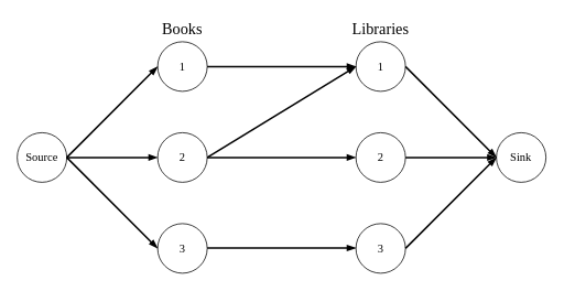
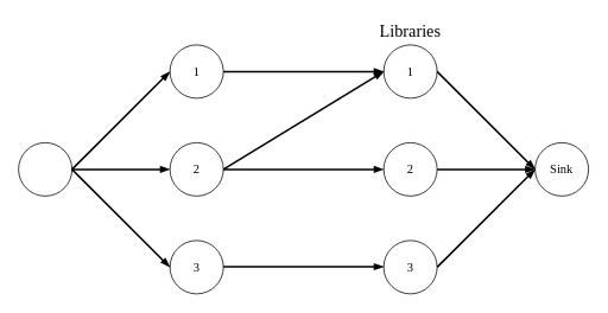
  <mxCell id="0" />
  <mxCell id="1" parent="0" />
  <mxCell id="2" value="" style="ellipse;whiteSpace=wrap;html=1;aspect=fixed;" parent="1" vertex="1"><mxGeometry x="190" y="50" width="60" height="60" as="geometry" /></mxCell>
  <mxCell id="3" value="" style="ellipse;whiteSpace=wrap;html=1;aspect=fixed;" parent="1" vertex="1"><mxGeometry x="190" y="160" width="60" height="60" as="geometry" /></mxCell>
  <mxCell id="4" value="" style="ellipse;whiteSpace=wrap;html=1;aspect=fixed;" parent="1" vertex="1"><mxGeometry x="190" y="270" width="60" height="60" as="geometry" /></mxCell>
  <mxCell id="5" value="" style="ellipse;whiteSpace=wrap;html=1;aspect=fixed;" parent="1" vertex="1"><mxGeometry x="430" y="50" width="60" height="60" as="geometry" /></mxCell>
  <mxCell id="6" value="" style="ellipse;whiteSpace=wrap;html=1;aspect=fixed;" parent="1" vertex="1"><mxGeometry x="430" y="160" width="60" height="60" as="geometry" /></mxCell>
  <mxCell id="7" value="" style="ellipse;whiteSpace=wrap;html=1;aspect=fixed;" parent="1" vertex="1"><mxGeometry x="430" y="270" width="60" height="60" as="geometry" /></mxCell>
  <mxCell id="8" value="" style="ellipse;whiteSpace=wrap;html=1;aspect=fixed;" parent="1" vertex="1"><mxGeometry x="20" y="160" width="60" height="60" as="geometry" /></mxCell>
  <mxCell id="9" value="" style="ellipse;whiteSpace=wrap;html=1;aspect=fixed;" parent="1" vertex="1"><mxGeometry x="600" y="160" width="60" height="60" as="geometry" /></mxCell>
  <mxCell id="10" value="" style="endArrow=blockThin;html=1;rounded=0;exitX=1;exitY=0.5;exitDx=0;exitDy=0;entryX=0;entryY=0.5;entryDx=0;entryDy=0;endFill=1;strokeWidth=2;" parent="1" source="2" target="5" edge="1"><mxGeometry width="50" height="50" relative="1" as="geometry"><mxPoint x="380" y="200" as="sourcePoint" /><mxPoint x="430" y="150" as="targetPoint" /></mxGeometry></mxCell>
  <mxCell id="11" value="" style="endArrow=blockThin;html=1;rounded=0;exitX=1;exitY=0.5;exitDx=0;exitDy=0;endFill=1;strokeWidth=2;" parent="1" source="3" edge="1"><mxGeometry width="50" height="50" relative="1" as="geometry"><mxPoint x="260" y="90" as="sourcePoint" /><mxPoint x="430" y="190" as="targetPoint" /></mxGeometry></mxCell>
  <mxCell id="12" value="" style="endArrow=blockThin;html=1;rounded=0;exitX=1;exitY=0.5;exitDx=0;exitDy=0;endFill=1;strokeWidth=2;" parent="1" edge="1"><mxGeometry width="50" height="50" relative="1" as="geometry"><mxPoint x="250" y="299.41" as="sourcePoint" /><mxPoint x="430" y="299.41" as="targetPoint" /></mxGeometry></mxCell>
  <mxCell id="13" value="" style="endArrow=blockThin;html=1;rounded=0;exitX=1;exitY=0.5;exitDx=0;exitDy=0;entryX=0;entryY=0.5;entryDx=0;entryDy=0;endFill=1;strokeWidth=2;" parent="1" source="3" target="5" edge="1"><mxGeometry width="50" height="50" relative="1" as="geometry"><mxPoint x="380" y="200" as="sourcePoint" /><mxPoint x="430" y="150" as="targetPoint" /></mxGeometry></mxCell>
  <mxCell id="14" value="" style="endArrow=none;html=1;rounded=0;exitX=0;exitY=0.5;exitDx=0;exitDy=0;entryX=1;entryY=0.5;entryDx=0;entryDy=0;startArrow=blockThin;startFill=1;strokeWidth=2;" parent="1" source="9" target="5" edge="1"><mxGeometry width="50" height="50" relative="1" as="geometry"><mxPoint x="260" y="310" as="sourcePoint" /><mxPoint x="440" y="90" as="targetPoint" /></mxGeometry></mxCell>
  <mxCell id="15" value="" style="endArrow=blockThin;html=1;rounded=0;entryX=0;entryY=0.5;entryDx=0;entryDy=0;exitX=1;exitY=0.5;exitDx=0;exitDy=0;endFill=1;strokeWidth=2;" parent="1" source="6" target="9" edge="1"><mxGeometry width="50" height="50" relative="1" as="geometry"><mxPoint x="380" y="200" as="sourcePoint" /><mxPoint x="430" y="150" as="targetPoint" /></mxGeometry></mxCell>
  <mxCell id="16" value="" style="endArrow=blockThin;html=1;rounded=0;entryX=0;entryY=0.5;entryDx=0;entryDy=0;exitX=1;exitY=0.5;exitDx=0;exitDy=0;endFill=1;strokeWidth=2;" parent="1" source="7" target="9" edge="1"><mxGeometry width="50" height="50" relative="1" as="geometry"><mxPoint x="380" y="200" as="sourcePoint" /><mxPoint x="430" y="150" as="targetPoint" /></mxGeometry></mxCell>
  <mxCell id="17" value="" style="endArrow=blockThin;html=1;rounded=0;entryX=0;entryY=0.5;entryDx=0;entryDy=0;exitX=1;exitY=0.5;exitDx=0;exitDy=0;endFill=1;strokeWidth=2;" parent="1" source="8" target="2" edge="1"><mxGeometry width="50" height="50" relative="1" as="geometry"><mxPoint x="380" y="200" as="sourcePoint" /><mxPoint x="430" y="150" as="targetPoint" /></mxGeometry></mxCell>
  <mxCell id="18" value="" style="endArrow=blockThin;html=1;rounded=0;entryX=0;entryY=0.5;entryDx=0;entryDy=0;exitX=1;exitY=0.5;exitDx=0;exitDy=0;endFill=1;strokeWidth=2;" parent="1" source="8" target="3" edge="1"><mxGeometry width="50" height="50" relative="1" as="geometry"><mxPoint x="90" y="200" as="sourcePoint" /><mxPoint x="200" y="90" as="targetPoint" /></mxGeometry></mxCell>
  <mxCell id="19" value="" style="endArrow=blockThin;html=1;rounded=0;entryX=0;entryY=0.5;entryDx=0;entryDy=0;exitX=1;exitY=0.5;exitDx=0;exitDy=0;endFill=1;strokeWidth=2;" parent="1" source="8" target="4" edge="1"><mxGeometry width="50" height="50" relative="1" as="geometry"><mxPoint x="90" y="200" as="sourcePoint" /><mxPoint x="200" y="200" as="targetPoint" /></mxGeometry></mxCell>
- <mxCell id="20" value="&lt;font face=&quot;Linux Libertine&quot; style=&quot;font-size: 19px;&quot;&gt;Books&lt;/font&gt;" style="text;html=1;strokeColor=none;fillColor=none;align=center;verticalAlign=middle;whiteSpace=wrap;rounded=0;" parent="1" vertex="1"><mxGeometry x="190" y="20" width="60" height="30" as="geometry" /></mxCell>
  <mxCell id="21" value="&lt;font style=&quot;font-size: 19px;&quot; face=&quot;Linux Libertine&quot;&gt;Libraries&lt;/font&gt;" style="text;html=1;strokeColor=none;fillColor=none;align=center;verticalAlign=middle;whiteSpace=wrap;rounded=0;" parent="1" vertex="1"><mxGeometry x="430" y="20" width="60" height="30" as="geometry" /></mxCell>
  <mxCell id="22" value="&lt;font style=&quot;font-size: 14px;&quot; face=&quot;Linux Libertine&quot;&gt;1&lt;/font&gt;" style="text;html=1;strokeColor=none;fillColor=none;align=center;verticalAlign=middle;whiteSpace=wrap;rounded=0;" parent="1" vertex="1"><mxGeometry x="190" y="66" width="60" height="30" as="geometry" /></mxCell>
  <mxCell id="23" value="&lt;font style=&quot;font-size: 14px;&quot; face=&quot;Linux Libertine&quot;&gt;2&lt;/font&gt;" style="text;html=1;strokeColor=none;fillColor=none;align=center;verticalAlign=middle;whiteSpace=wrap;rounded=0;" parent="1" vertex="1"><mxGeometry x="190" y="176" width="60" height="30" as="geometry" /></mxCell>
  <mxCell id="24" value="&lt;font style=&quot;font-size: 14px;&quot; face=&quot;Linux Libertine&quot;&gt;3&lt;/font&gt;" style="text;html=1;strokeColor=none;fillColor=none;align=center;verticalAlign=middle;whiteSpace=wrap;rounded=0;" parent="1" vertex="1"><mxGeometry x="190" y="286" width="60" height="30" as="geometry" /></mxCell>
  <mxCell id="25" value="&lt;font style=&quot;font-size: 14px;&quot; face=&quot;Linux Libertine&quot;&gt;1&lt;/font&gt;" style="text;html=1;strokeColor=none;fillColor=none;align=center;verticalAlign=middle;whiteSpace=wrap;rounded=0;" parent="1" vertex="1"><mxGeometry x="430" y="66" width="60" height="30" as="geometry" /></mxCell>
  <mxCell id="26" value="&lt;font style=&quot;font-size: 14px;&quot; face=&quot;Linux Libertine&quot;&gt;2&lt;/font&gt;" style="text;html=1;strokeColor=none;fillColor=none;align=center;verticalAlign=middle;whiteSpace=wrap;rounded=0;" parent="1" vertex="1"><mxGeometry x="430" y="176" width="60" height="30" as="geometry" /></mxCell>
  <mxCell id="27" value="&lt;font style=&quot;font-size: 14px;&quot; face=&quot;Linux Libertine&quot;&gt;3&lt;/font&gt;" style="text;html=1;strokeColor=none;fillColor=none;align=center;verticalAlign=middle;whiteSpace=wrap;rounded=0;" parent="1" vertex="1"><mxGeometry x="430" y="286" width="60" height="30" as="geometry" /></mxCell>
- <mxCell id="28" value="&lt;font style=&quot;font-size: 14px;&quot; face=&quot;Linux Libertine&quot;&gt;Source&lt;/font&gt;" style="text;html=1;strokeColor=none;fillColor=none;align=center;verticalAlign=middle;whiteSpace=wrap;rounded=0;" parent="1" vertex="1"><mxGeometry x="20" y="176" width="60" height="30" as="geometry" /></mxCell>
  <mxCell id="29" value="&lt;font style=&quot;font-size: 14px;&quot; face=&quot;Linux Libertine&quot;&gt;Sink&lt;/font&gt;" style="text;html=1;strokeColor=none;fillColor=none;align=center;verticalAlign=middle;whiteSpace=wrap;rounded=0;" parent="1" vertex="1"><mxGeometry x="600" y="176" width="60" height="30" as="geometry" /></mxCell>
